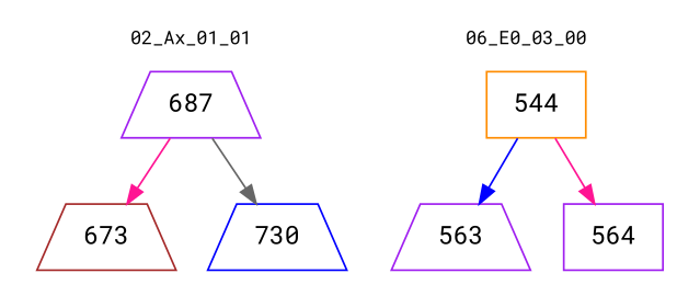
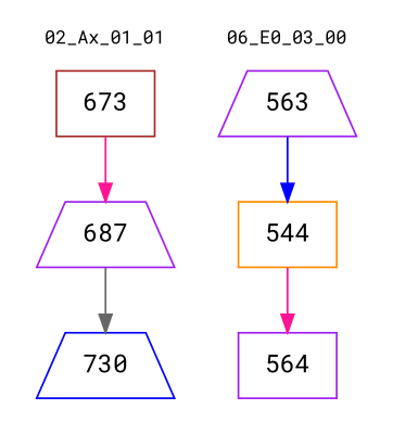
  digraph {
    fontname="Roboto Mono"
    node [color=purple fontname="Roboto Mono" shape=box]
    edge [color=deeppink fontname="Roboto Mono"]
-   n1 [color=brown label=673 shape=trapezium]
+   n1 [color=brown label=673]
    n2 [label=687 shape=trapezium]
    n3 [color=blue label=730 shape=trapezium]
    n4 [label=563 shape=trapezium]
    n5 [color=darkorange label=544]
    n6 [label=564]
    subgraph cluster_1 {
      color=white
      fontsize=10
      label="02_Ax_01_01"
      n1
      n2
      n3
    }
    subgraph cluster_2 {
      color=white
      fontsize=10
      label="06_E0_03_00"
      n4
      n5
      n6
    }
-   n2 -> n1
+   n1 -> n2
    n2 -> n3 [color=gray40]
-   n5 -> n4 [color=blue]
+   n4 -> n5 [color=blue]
    n5 -> n6
  }
